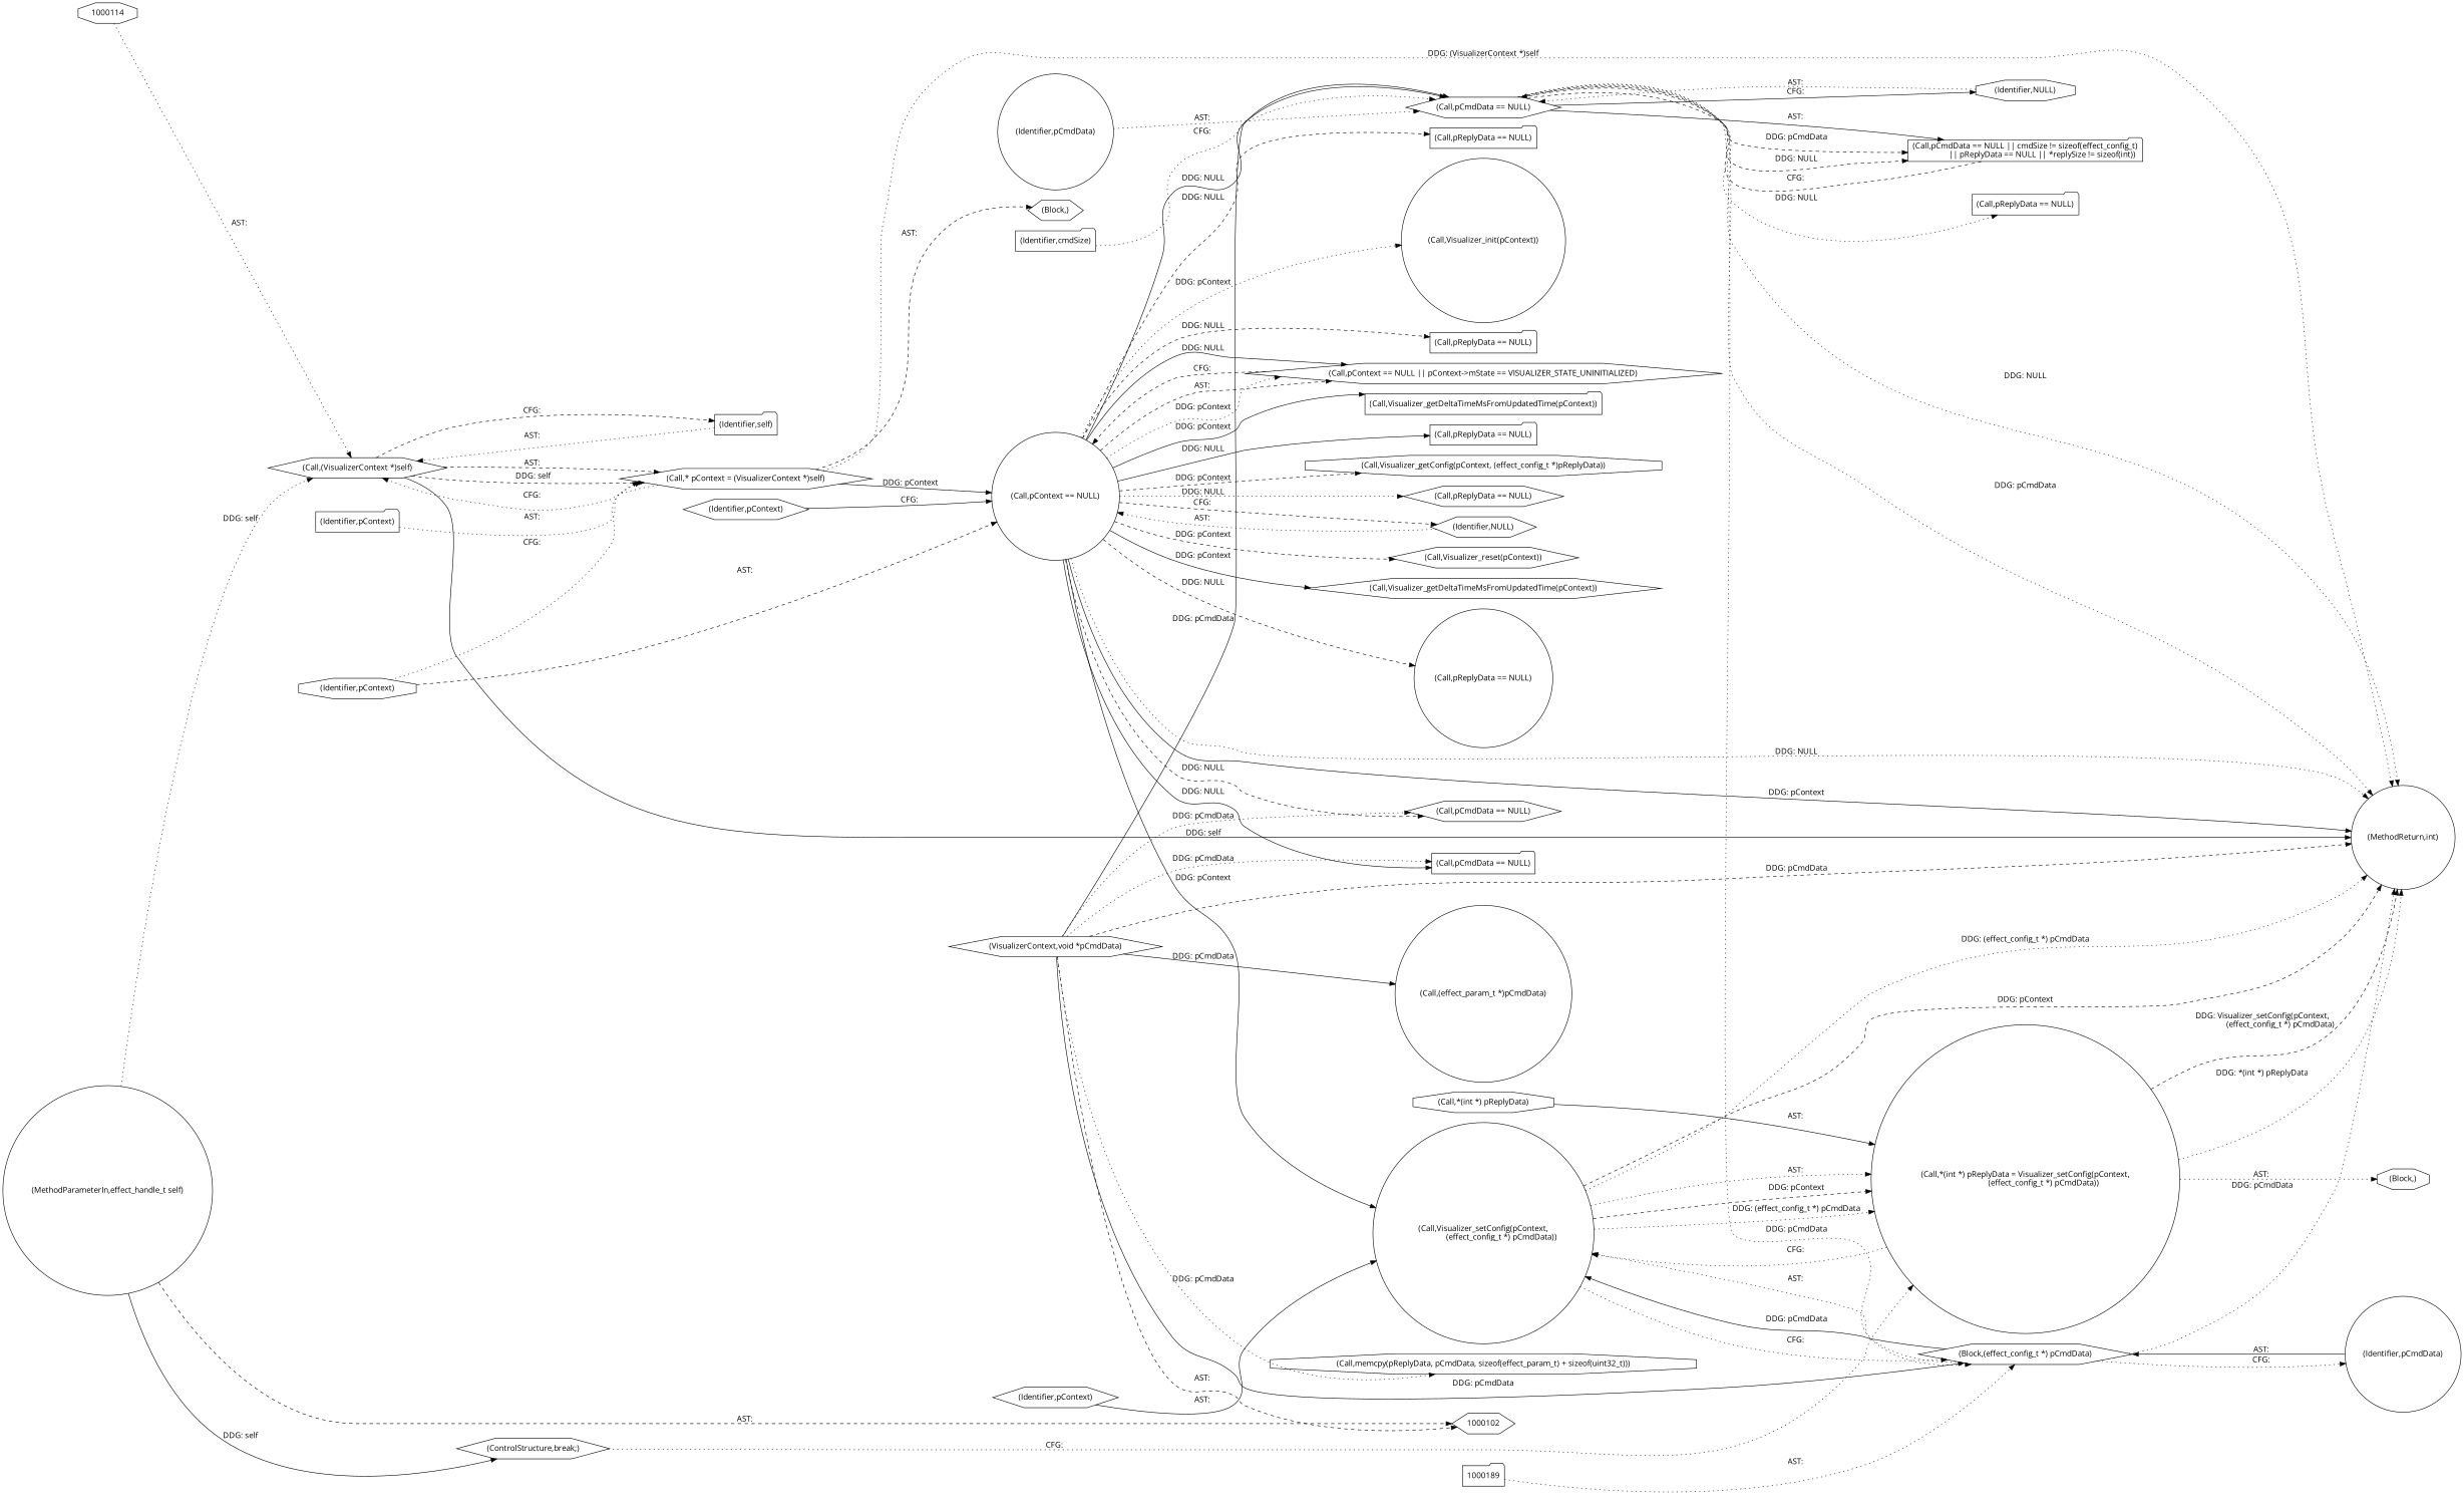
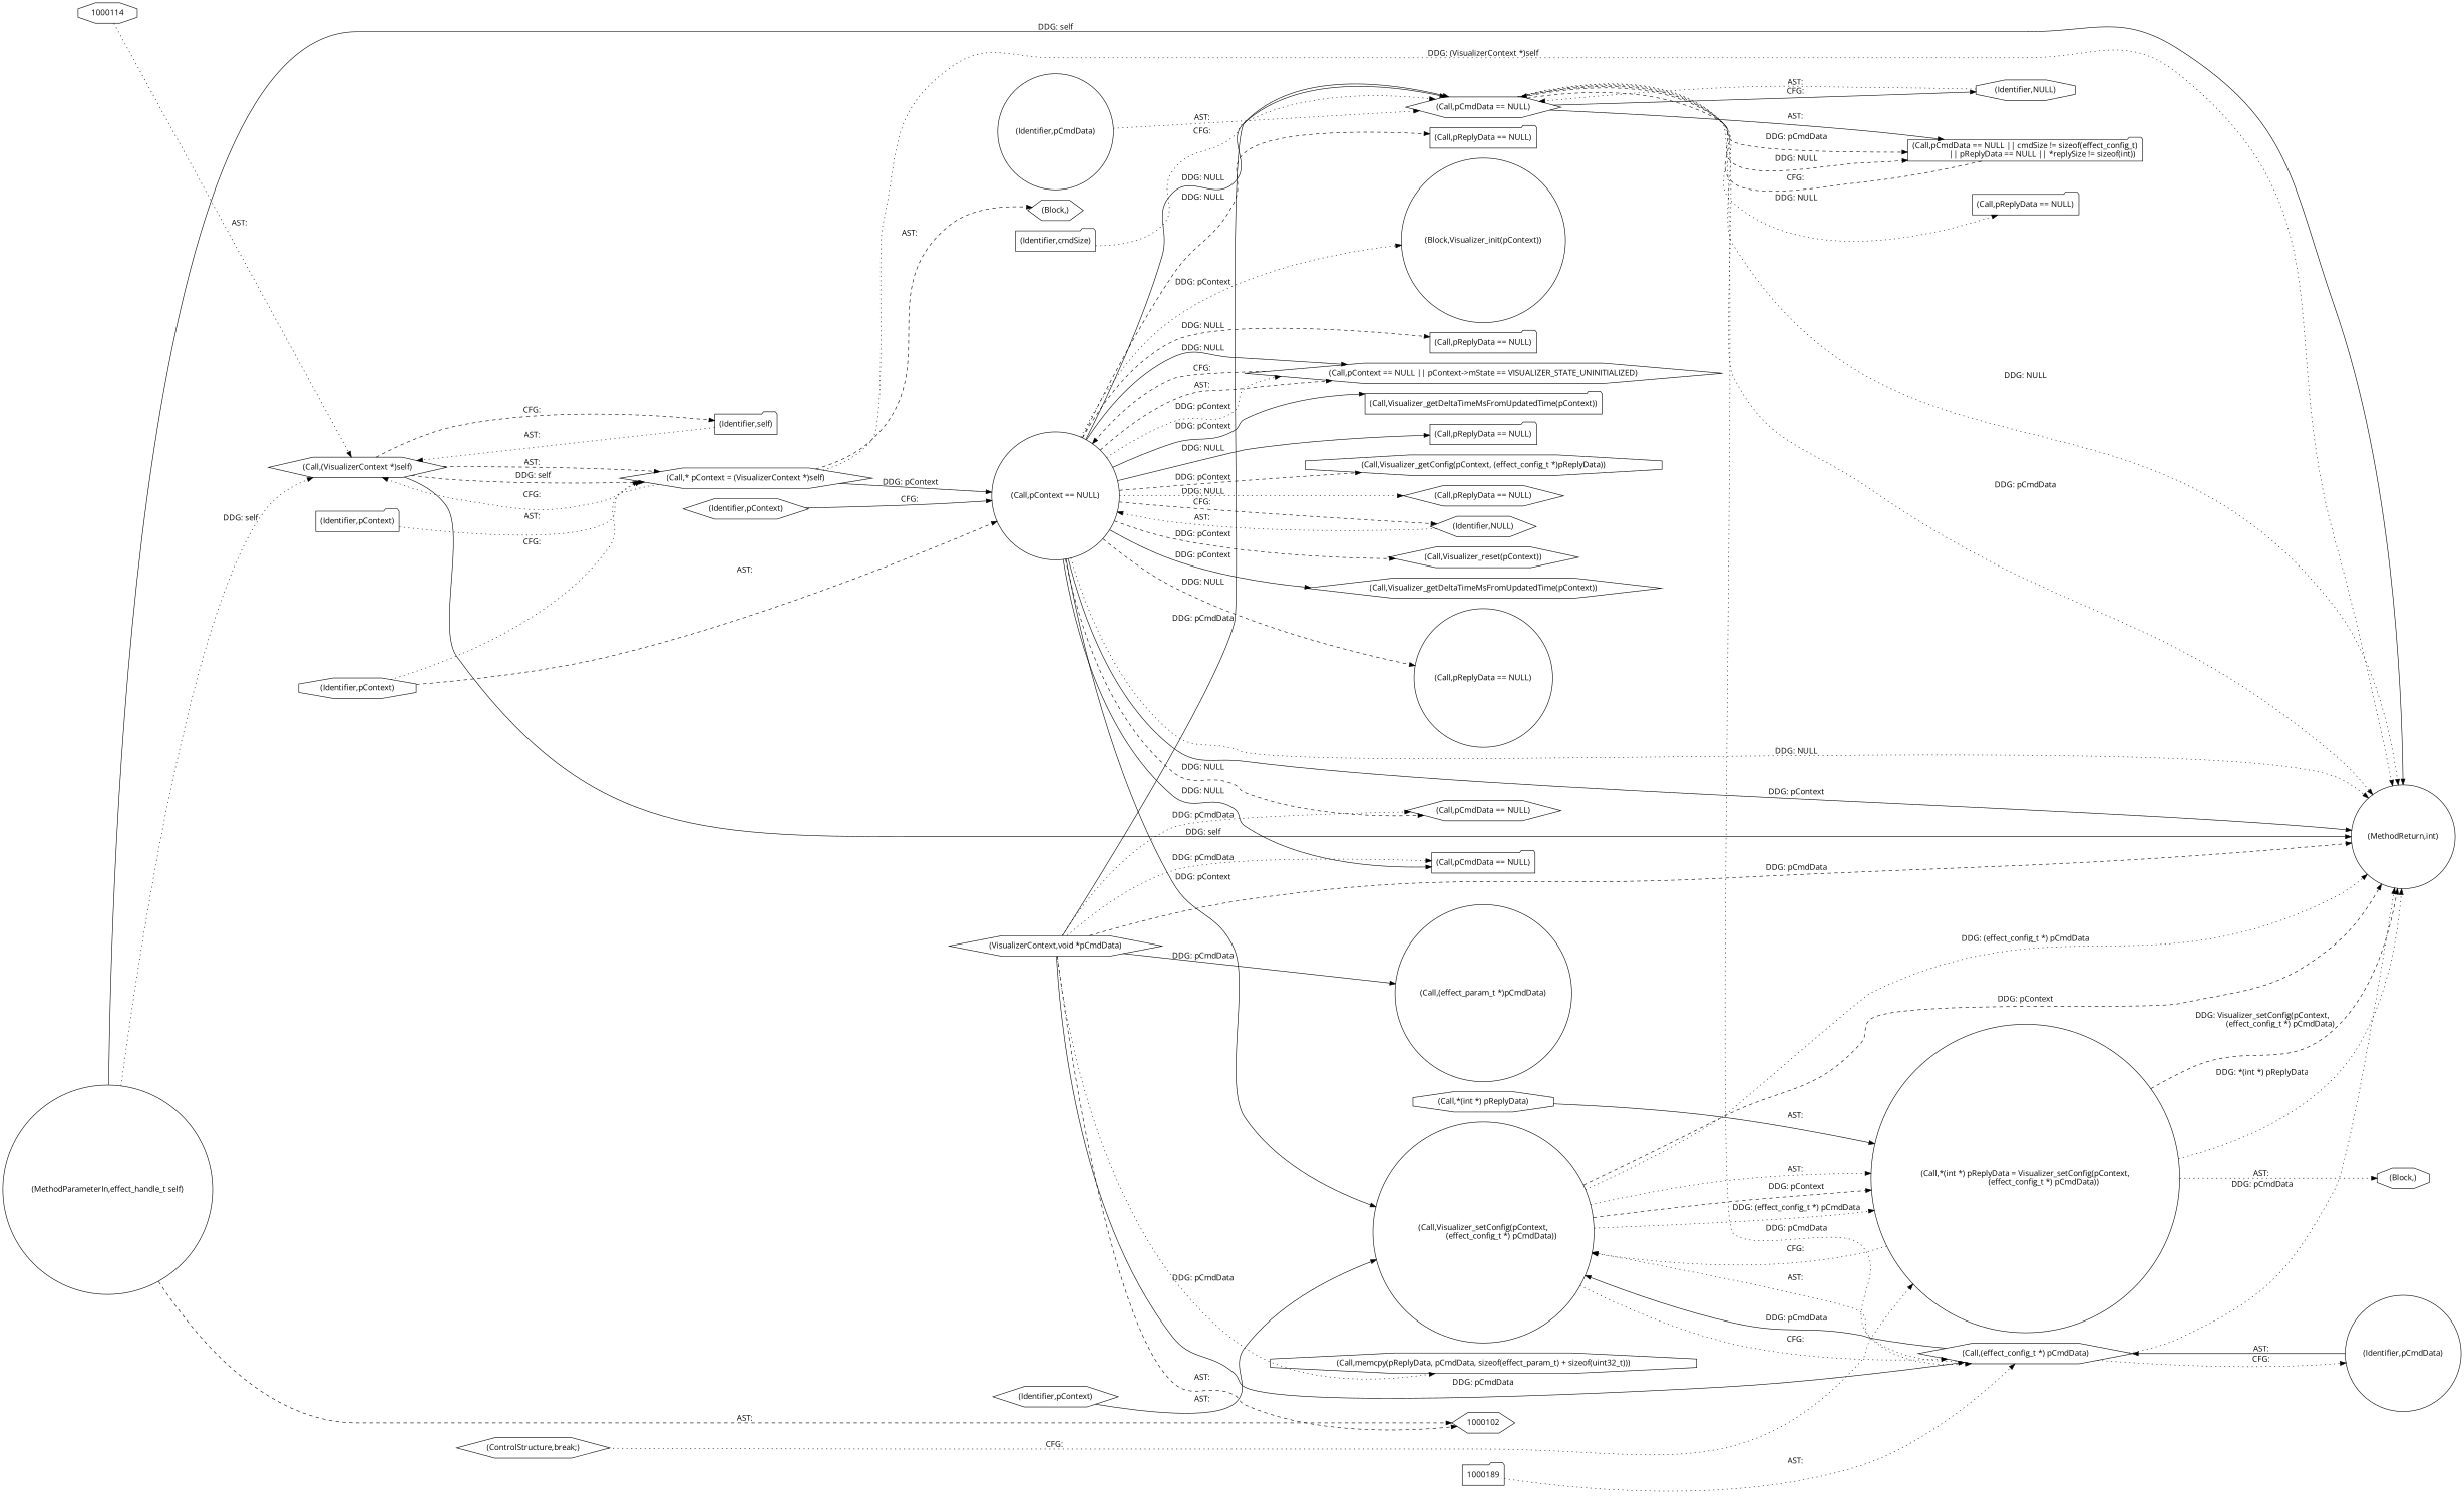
  digraph {
    fontname="Open Sans"
    rankdir=LR
    node [fontname="Open Sans" shape=hexagon]
    edge [fontname="Open Sans" style=dotted]
    n1 [label="(Call,Visualizer_setConfig(pContext,\n                 (effect_config_t *) pCmdData))" shape=circle]
-   n2 [label="(Block,(effect_config_t *) pCmdData)"]
+   n2 [label="(Call,(effect_config_t *) pCmdData)"]
    n3 [label="(Call,*(int *) pReplyData = Visualizer_setConfig(pContext,\n                 (effect_config_t *) pCmdData))" shape=circle]
    n4 [label="(MethodReturn,int)" shape=circle]
    n5 [label="(Identifier,pCmdData)" shape=circle]
    n6 [label="(Block,)" shape=octagon]
    n7 [label="(Call,pContext == NULL)" shape=circle]
    n8 [label="(Call,pCmdData == NULL)"]
    n9 [label="(Call,Visualizer_getDeltaTimeMsFromUpdatedTime(pContext))" shape=folder]
    n10 [label="(Call,pReplyData == NULL)" shape=folder]
    n11 [label="(Call,Visualizer_getConfig(pContext, (effect_config_t *)pReplyData))" shape=octagon]
    n12 [label="(Call,pCmdData == NULL)" shape=folder]
    n13 [label="(Call,pReplyData == NULL)"]
    n14 [label="(Identifier,NULL)"]
    n15 [label="(Call,Visualizer_reset(pContext))"]
    n16 [label="(Call,Visualizer_getDeltaTimeMsFromUpdatedTime(pContext))"]
    n17 [label="(Call,pReplyData == NULL)" shape=circle]
    n18 [label="(Call,pCmdData == NULL)"]
    n19 [label="(Call,pReplyData == NULL)" shape=folder]
-   n20 [label="(Call,Visualizer_init(pContext))" shape=circle]
+   n20 [label="(Block,Visualizer_init(pContext))" shape=circle]
    n21 [label="(Call,pReplyData == NULL)" shape=folder]
    n22 [label="(Call,pContext == NULL || pContext->mState == VISUALIZER_STATE_UNINITIALIZED)"]
    n23 [label="(Call,pReplyData == NULL)" shape=folder]
    n24 [label="(Call,pCmdData == NULL || cmdSize != sizeof(effect_config_t)\n                || pReplyData == NULL || *replySize != sizeof(int))" shape=folder]
    n25 [label="(Identifier,NULL)" shape=octagon]
    n26 [label="(Call,* pContext = (VisualizerContext *)self)"]
    n27 [label="(Call,(VisualizerContext *)self)"]
    n28 [label="(Block,)"]
    n29 [label="(Identifier,self)" shape=folder]
    n30 [label="(MethodParameterIn,effect_handle_t self)" shape=circle]
    1000102
    n32 [label="(VisualizerContext,void *pCmdData)"]
    n33 [label="(Call,(effect_param_t *)pCmdData)" shape=circle]
    n34 [label="(Call,memcpy(pReplyData, pCmdData, sizeof(effect_param_t) + sizeof(uint32_t)))" shape=octagon]
    n35 [label="(Identifier,pContext)" shape=folder]
    n36 [label="(Identifier,pCmdData)" shape=circle]
    n37 [label="(ControlStructure,break;)"]
    n38 [label="(Call,*(int *) pReplyData)" shape=octagon]
    n39 [label="(Identifier,pContext)"]
    n40 [label="(Identifier,cmdSize)" shape=folder]
    n41 [label="(Identifier,pContext)" shape=octagon]
    n42 [label="(Identifier,pContext)"]
    1000114 [shape=octagon]
    1000189 [shape=folder]
    n1 -> n2 [label="CFG: "]
    n1 -> n3 [label="AST: "]
    n1 -> n3 [label="DDG: pContext" style=dashed]
    n1 -> n3 [label="DDG: (effect_config_t *) pCmdData"]
    n1 -> n4 [label="DDG: (effect_config_t *) pCmdData"]
    n1 -> n4 [label="DDG: pContext" style=dashed]
    n2 -> n1 [label="AST: "]
    n2 -> n1 [label="DDG: pCmdData" style=solid]
    n2 -> n4 [label="DDG: pCmdData"]
    n2 -> n5 [label="CFG: "]
    n3 -> n1 [label="CFG: "]
    n3 -> n4 [label="DDG: *(int *) pReplyData"]
    n3 -> n4 [label="DDG: Visualizer_setConfig(pContext,\n                 (effect_config_t *) pCmdData)" style=dashed]
    n3 -> n6 [label="AST: "]
    n5 -> n2 [label="AST: " style=solid]
    n7 -> n1 [label="DDG: pContext" style=solid]
    n7 -> n4 [label="DDG: NULL"]
    n7 -> n4 [label="DDG: pContext" style=solid]
    n7 -> n8 [label="DDG: NULL" style=solid]
    n7 -> n9 [label="DDG: pContext" style=solid]
    n7 -> n10 [label="DDG: NULL" style=solid]
    n7 -> n11 [label="DDG: pContext" style=dashed]
    n7 -> n12 [label="DDG: NULL" style=solid]
    n7 -> n13 [label="DDG: NULL"]
    n7 -> n14 [label="CFG: " style=dashed]
    n7 -> n15 [label="DDG: pContext" style=dashed]
    n7 -> n16 [label="DDG: pContext" style=solid]
    n7 -> n17 [label="DDG: NULL" style=dashed]
    n7 -> n18 [label="DDG: NULL" style=dashed]
    n7 -> n19 [label="DDG: NULL" style=dashed]
    n7 -> n20 [label="DDG: pContext"]
    n7 -> n21 [label="DDG: NULL" style=dashed]
    n7 -> n22 [label="AST: " style=dashed]
    n7 -> n22 [label="DDG: pContext"]
    n7 -> n22 [label="DDG: NULL" style=solid]
    n8 -> n2 [label="DDG: pCmdData"]
    n8 -> n4 [label="DDG: NULL"]
    n8 -> n4 [label="DDG: pCmdData"]
    n8 -> n23 [label="DDG: NULL"]
    n8 -> n24 [label="AST: " style=solid]
    n8 -> n24 [label="DDG: pCmdData" style=dashed]
    n8 -> n24 [label="DDG: NULL" style=dashed]
    n8 -> n25 [label="CFG: " style=solid]
    n14 -> n7 [label="AST: "]
    n22 -> n7 [label="CFG: " style=dashed]
    n24 -> n8 [label="CFG: " style=dashed]
    n25 -> n8 [label="AST: "]
    n26 -> n4 [label="DDG: (VisualizerContext *)self"]
    n26 -> n7 [label="DDG: pContext" style=solid]
    n26 -> n27 [label="CFG: "]
    n26 -> n28 [label="AST: " style=dashed]
    n27 -> n4 [label="DDG: self" style=solid]
    n27 -> n26 [label="AST: " style=dashed]
    n27 -> n26 [label="DDG: self" style=dashed]
    n27 -> n29 [label="CFG: " style=dashed]
    n29 -> n27 [label="AST: "]
-   n30 -> n37 [label="DDG: self" style=solid]
+   n30 -> n4 [label="DDG: self" style=solid]
    n30 -> n27 [label="DDG: self"]
    n30 -> 1000102 [label="AST: " style=dashed]
    n32 -> n2 [label="DDG: pCmdData" style=solid]
    n32 -> n4 [label="DDG: pCmdData" style=dashed]
    n32 -> n8 [label="DDG: pCmdData" style=solid]
    n32 -> n12 [label="DDG: pCmdData"]
    n32 -> n18 [label="DDG: pCmdData"]
    n32 -> 1000102 [label="AST: " style=dashed]
    n32 -> n33 [label="DDG: pCmdData" style=solid]
    n32 -> n34 [label="DDG: pCmdData"]
    n35 -> n26 [label="AST: "]
    n36 -> n8 [label="AST: "]
    n37 -> n3 [label="CFG: "]
    n38 -> n3 [label="AST: " style=solid]
    n39 -> n1 [label="AST: " style=solid]
    n40 -> n8 [label="CFG: "]
    n41 -> n7 [label="AST: " style=dashed]
    n41 -> n26 [label="CFG: "]
    n42 -> n7 [label="CFG: " style=solid]
    1000114 -> n27 [label="AST: "]
    1000189 -> n2 [label="AST: "]
  }
